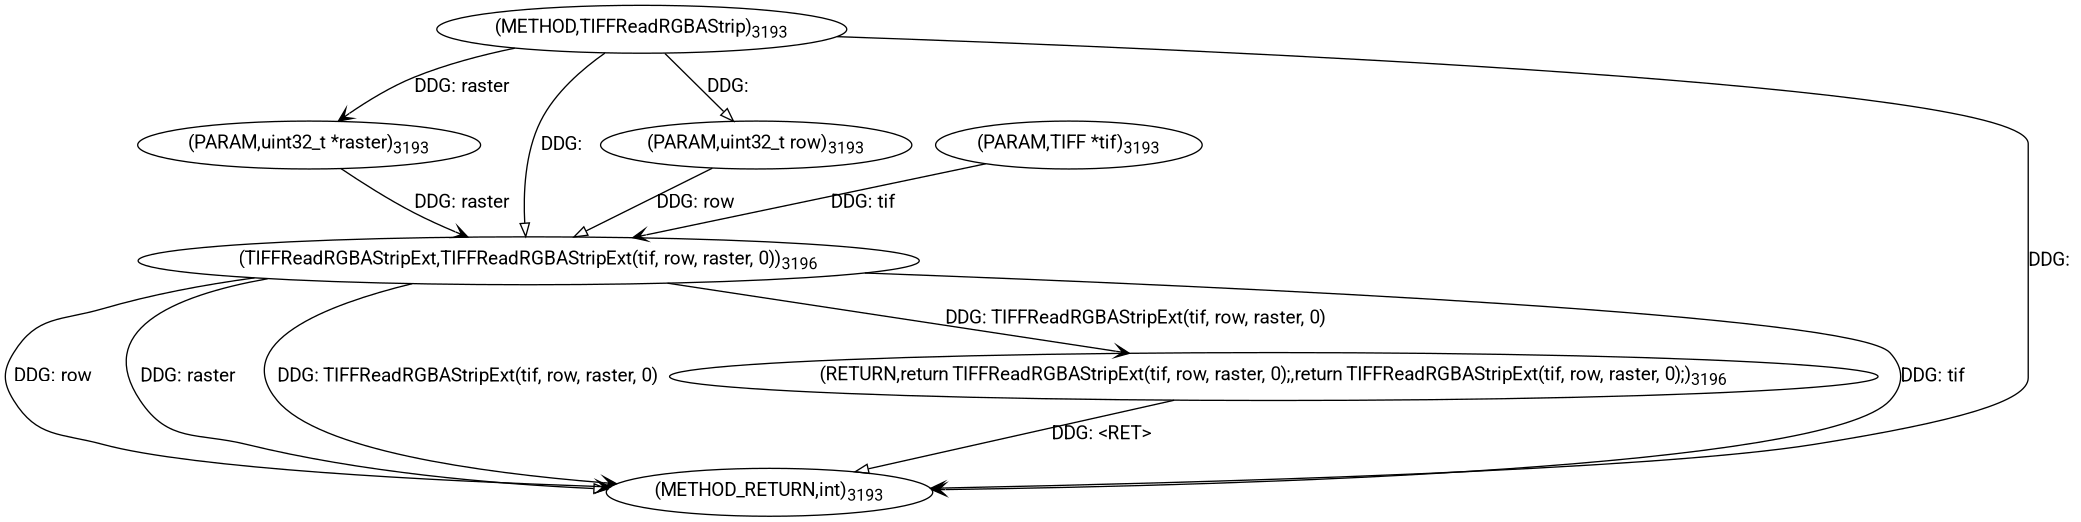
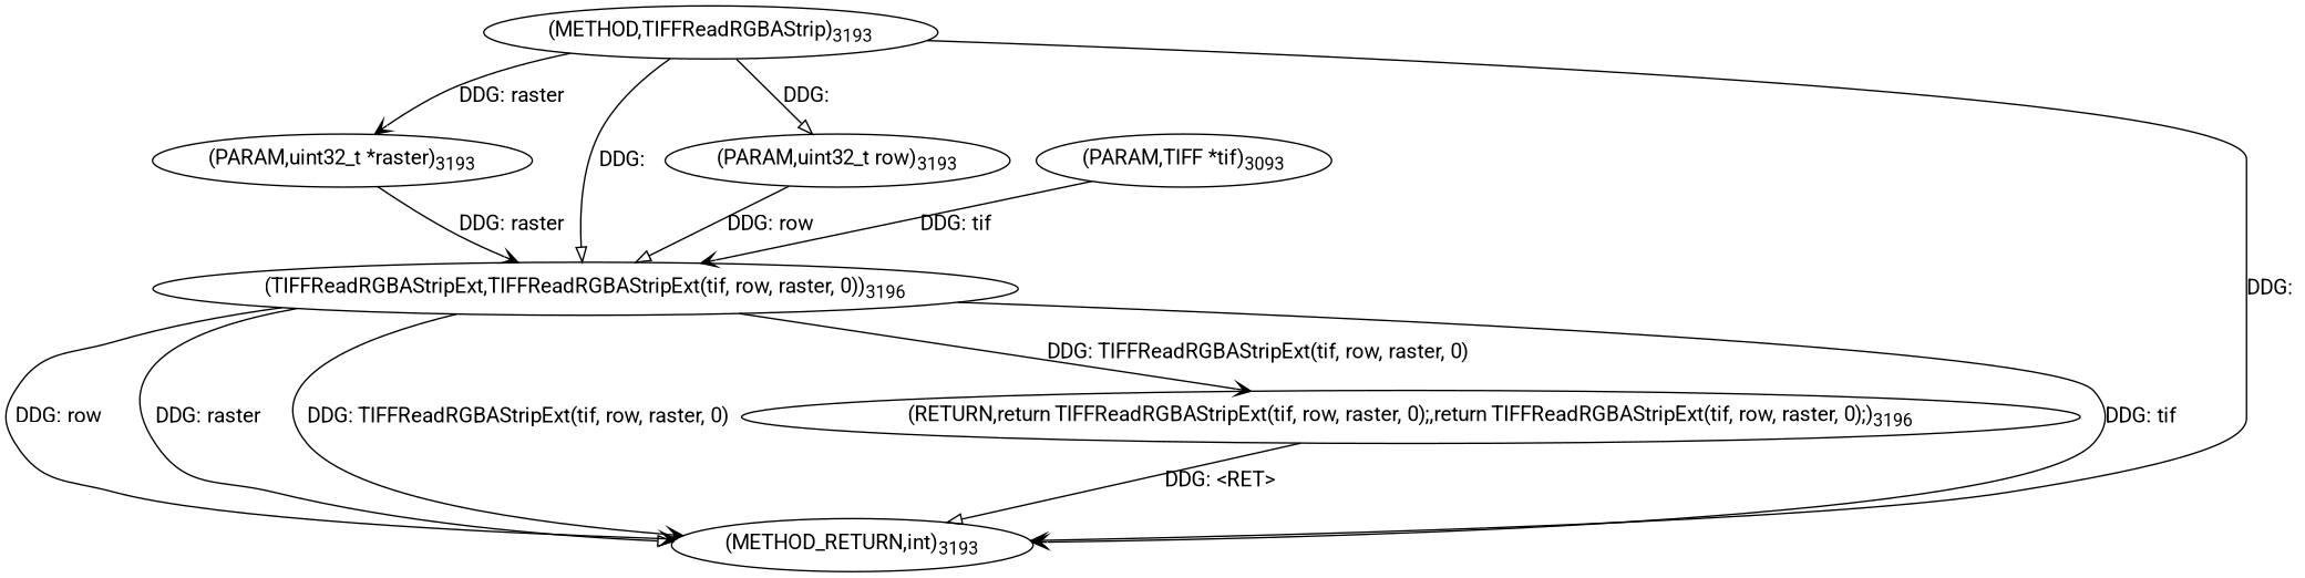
  digraph {
    fontname=Roboto
    node [fontname=Roboto]
    edge [arrowhead=vee fontname=Roboto]
    n1 [label=<(METHOD,TIFFReadRGBAStrip)<SUB>3193</SUB>>]
    n2 [label=<(PARAM,uint32_t row)<SUB>3193</SUB>>]
    n3 [label=<(PARAM,uint32_t *raster)<SUB>3193</SUB>>]
    n4 [label=<(TIFFReadRGBAStripExt,TIFFReadRGBAStripExt(tif, row, raster, 0))<SUB>3196</SUB>>]
    n5 [label=<(METHOD_RETURN,int)<SUB>3193</SUB>>]
-   n6 [label=<(PARAM,TIFF *tif)<SUB>3193</SUB>>]
+   n6 [label=<(PARAM,TIFF *tif)<SUB>3093</SUB>>]
    n7 [label=<(RETURN,return TIFFReadRGBAStripExt(tif, row, raster, 0);,return TIFFReadRGBAStripExt(tif, row, raster, 0);)<SUB>3196</SUB>>]
    n1 -> n2 [arrowhead=onormal label="DDG: "]
    n1 -> n3 [label="DDG: raster"]
    n1 -> n4 [arrowhead=onormal label="DDG: "]
    n1 -> n5 [label="DDG: "]
    n2 -> n4 [arrowhead=onormal label="DDG: row"]
    n3 -> n4 [label="DDG: raster"]
    n4 -> n5 [label="DDG: tif"]
    n4 -> n5 [label="DDG: row"]
    n4 -> n5 [arrowhead=onormal label="DDG: raster"]
    n4 -> n5 [label="DDG: TIFFReadRGBAStripExt(tif, row, raster, 0)"]
    n4 -> n7 [label="DDG: TIFFReadRGBAStripExt(tif, row, raster, 0)"]
    n6 -> n4 [label="DDG: tif"]
    n7 -> n5 [arrowhead=onormal label="DDG: &lt;RET&gt;"]
  }
